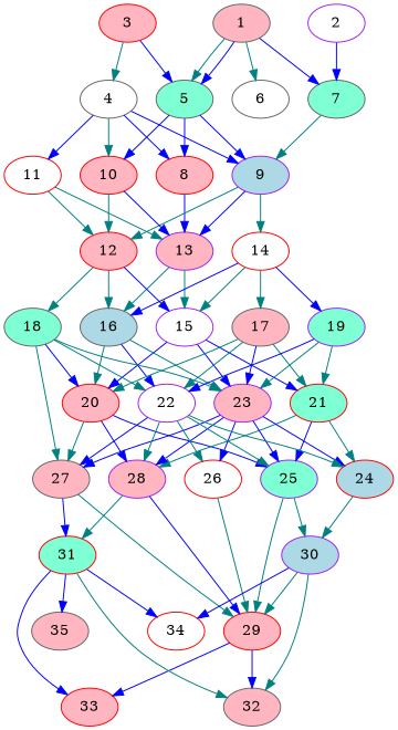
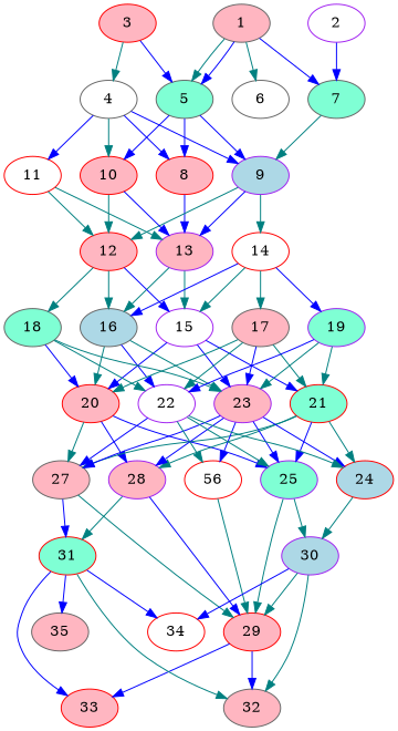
  digraph {
    node [alpha=0.09 color=red fillcolor=lightpink style=filled]
    edge [color=teal]
    1 [alpha=0.03 color=gray40 expect_size=10555392]
    5 [color=gray40 expect_size=19649536 fillcolor=aquamarine]
    6 [alpha=0.18 color=gray40 expect_size=44195840 fillcolor=white]
    7 [alpha=0.00 color=gray40 expect_size=46150656 fillcolor=aquamarine]
    8 [alpha=0.06 expect_size=50398208]
    9 [alpha=0.00 color=purple expect_size=17921024 fillcolor=lightblue]
    10 [alpha=0.01 expect_size=33503232]
    13 [alpha=0.00 color=purple expect_size=7569408]
    12 [alpha=0.19 expect_size=13487104]
    14 [alpha=0.15 expect_size=42079232 fillcolor=white]
    2 [alpha=0.17 color=purple expect_size=27504640 fillcolor=white]
    3 [alpha=0.15 expect_size=17474560]
    4 [alpha=0.15 color=gray40 expect_size=29467648 fillcolor=white]
    11 [expect_size=5382144 fillcolor=white]
    15 [alpha=0.11 color=purple expect_size=31379456 fillcolor=white]
    16 [alpha=0.14 color=gray40 expect_size=5435392 fillcolor=lightblue]
    18 [color=gray40 expect_size=47880192 fillcolor=aquamarine]
    17 [alpha=0.11 color=gray40 expect_size=46848000]
    19 [alpha=0.08 color=purple expect_size=15772672 fillcolor=aquamarine]
    20 [alpha=0.03 expect_size=16799744]
    21 [alpha=0.00 expect_size=20165632 fillcolor=aquamarine]
    23 [alpha=0.19 color=purple expect_size=40990720]
    22 [alpha=0.07 color=purple expect_size=42238976 fillcolor=white]
    25 [alpha=0.10 color=purple expect_size=30451712 fillcolor=aquamarine]
    27 [alpha=0.17 color=gray40 expect_size=43385856]
    28 [alpha=0.19 color=purple expect_size=21049344]
    24 [alpha=0.02 expect_size=41798656 fillcolor=lightblue]
-   26 [alpha=0.15 expect_size=9412608 fillcolor=white]
+   26 [alpha=0.15 expect_size=9412608 fillcolor=white label=56]
    29 [alpha=0.05 expect_size=41600000]
    30 [alpha=0.04 color=purple expect_size=12664832 fillcolor=lightblue]
    31 [alpha=0.03 expect_size=19518464 fillcolor=aquamarine]
    32 [alpha=0.05 color=gray40 expect_size=20288512]
    33 [expect_size=37236736]
    34 [alpha=0.07 expect_size=35408896 fillcolor=white]
    35 [alpha=0.17 color=gray40 expect_size=39030784]
    1 -> 5
    1 -> 5 [color=blue]
    1 -> 6
    1 -> 7 [color=blue]
    5 -> 8 [color=blue]
    5 -> 9 [color=blue]
    5 -> 10 [color=blue]
    7 -> 9
    8 -> 13 [color=blue]
    9 -> 13 [color=blue]
    9 -> 12
    9 -> 14
    10 -> 13 [color=blue]
    10 -> 12
    13 -> 15
    13 -> 16
    12 -> 15 [color=blue]
    12 -> 16
    12 -> 18
    14 -> 15
    14 -> 16 [color=blue]
    14 -> 17
    14 -> 19 [color=blue]
    2 -> 7 [color=blue]
    3 -> 5 [color=blue]
    3 -> 4
    4 -> 8 [color=blue]
    4 -> 9 [color=blue]
    4 -> 10
    4 -> 11 [color=blue]
    11 -> 13
    11 -> 12
    15 -> 20 [color=blue]
    15 -> 21 [color=blue]
    15 -> 23 [color=blue]
    16 -> 20
    16 -> 23
    16 -> 22 [color=blue]
    18 -> 20 [color=blue]
    18 -> 23
    18 -> 22
    17 -> 20
    17 -> 21
    17 -> 23 [color=blue]
    17 -> 22
    19 -> 21
    19 -> 23
    19 -> 22 [color=blue]
    20 -> 25 [color=blue]
    20 -> 27
    20 -> 28 [color=blue]
    21 -> 25 [color=blue]
-   18 -> 27
+   21 -> 27
    21 -> 28
    21 -> 24
    23 -> 25 [color=blue]
    23 -> 27 [color=blue]
    23 -> 28 [color=blue]
    23 -> 24 [color=blue]
    23 -> 26 [color=blue]
    22 -> 25
    22 -> 27 [color=blue]
-   22 -> 28
    22 -> 24
    22 -> 26
    25 -> 29
    25 -> 30
    27 -> 29
    27 -> 31 [color=blue]
    28 -> 29 [color=blue]
    28 -> 31
    24 -> 30
    26 -> 29
    29 -> 32 [color=blue]
    29 -> 33 [color=blue]
    30 -> 29
    30 -> 32
    30 -> 34 [color=blue]
    31 -> 32
    31 -> 33 [color=blue]
    31 -> 34 [color=blue]
    31 -> 35 [color=blue]
  }
